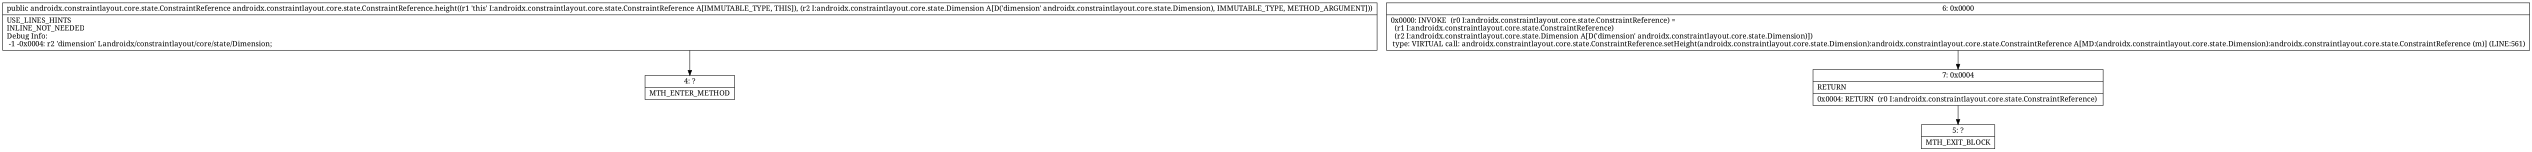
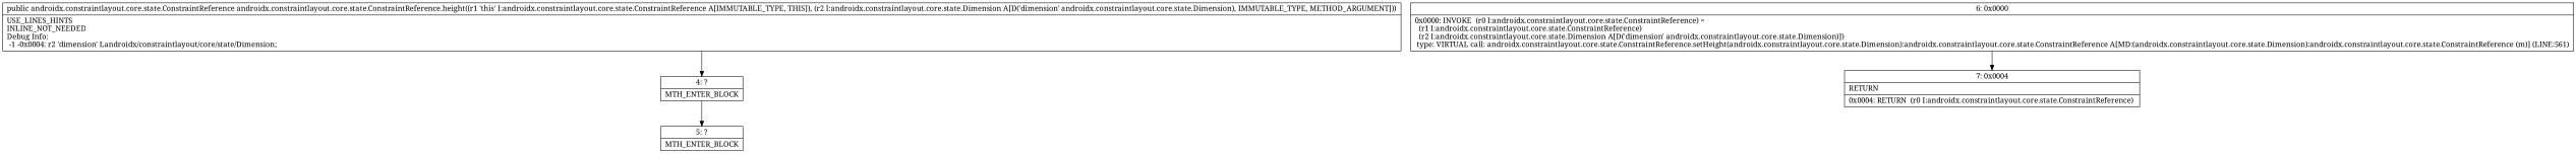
  digraph {
    fontname="Noto Serif"
    node [fontname="Noto Serif" shape=record]
    edge [fontname="Noto Serif"]
-   n1 [label="{4\:\ ?|MTH_ENTER_METHOD\l}"]
+   n1 [label="{4\:\ ?|MTH_ENTER_BLOCK\l}"]
    n2 [label="{6\:\ 0x0000|0x0000: INVOKE  (r0 I:androidx.constraintlayout.core.state.ConstraintReference) = \l  (r1 I:androidx.constraintlayout.core.state.ConstraintReference)\l  (r2 I:androidx.constraintlayout.core.state.Dimension A[D('dimension' androidx.constraintlayout.core.state.Dimension)])\l type: VIRTUAL call: androidx.constraintlayout.core.state.ConstraintReference.setHeight(androidx.constraintlayout.core.state.Dimension):androidx.constraintlayout.core.state.ConstraintReference A[MD:(androidx.constraintlayout.core.state.Dimension):androidx.constraintlayout.core.state.ConstraintReference (m)] (LINE:561)\l}"]
    n3 [label="{7\:\ 0x0004|RETURN\l|0x0004: RETURN  (r0 I:androidx.constraintlayout.core.state.ConstraintReference) \l}"]
-   n4 [label="{5\:\ ?|MTH_EXIT_BLOCK\l}"]
+   n4 [label="{5\:\ ?|MTH_ENTER_BLOCK\l}"]
    n5 [label="{public androidx.constraintlayout.core.state.ConstraintReference androidx.constraintlayout.core.state.ConstraintReference.height((r1 'this' I:androidx.constraintlayout.core.state.ConstraintReference A[IMMUTABLE_TYPE, THIS]), (r2 I:androidx.constraintlayout.core.state.Dimension A[D('dimension' androidx.constraintlayout.core.state.Dimension), IMMUTABLE_TYPE, METHOD_ARGUMENT]))  | USE_LINES_HINTS\lINLINE_NOT_NEEDED\lDebug Info:\l  \-1 \-0x0004: r2 'dimension' Landroidx\/constraintlayout\/core\/state\/Dimension;\l}"]
    n2 -> n3
-   n3 -> n4
+   n1 -> n4
    n5 -> n1
  }
